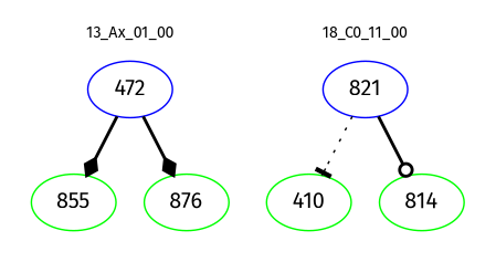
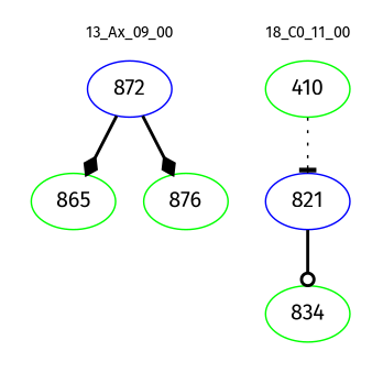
  digraph {
    fontname="Fira Sans"
    node [color=green fontname="Fira Sans"]
    edge [arrowhead=diamond color=black fontname="Fira Sans" style=bold]
-   n1 [color=blue label=472]
-   n2 [label=855]
+   n1 [color=blue label=872]
+   n2 [label=865]
    n3 [label=876]
    n4 [color=blue label=821]
    n5 [label=410]
-   n6 [label=814]
+   n6 [label=834]
    subgraph cluster_1 {
      color=white
      fontsize=10
-     label="13_Ax_01_00"
+     label="13_Ax_09_00"
      n1
      n2
      n3
    }
    subgraph cluster_2 {
      color=white
      fontsize=10
      label="18_C0_11_00"
      n4
      n5
      n6
    }
    n1 -> n2
    n1 -> n3
-   n4 -> n5 [arrowhead=tee style=dotted]
+   n5 -> n4 [arrowhead=tee style=dotted]
    n4 -> n6 [arrowhead=odot]
  }
